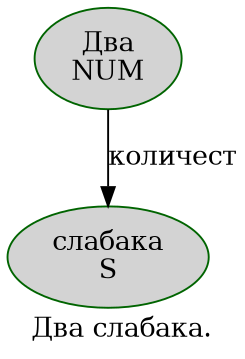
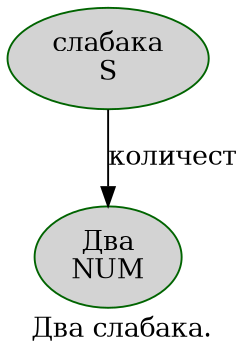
  digraph {
    label="Два слабака."
    node [fillcolor=lightgray penwidth=1 shape=ellipse style=filled color=darkgreen]
    n1 [label="Два\nNUM"]
    n2 [label="слабака\nS"]
-   n1 -> n2 [label="количест"]
+   n2 -> n1 [label="количест"]
  }
